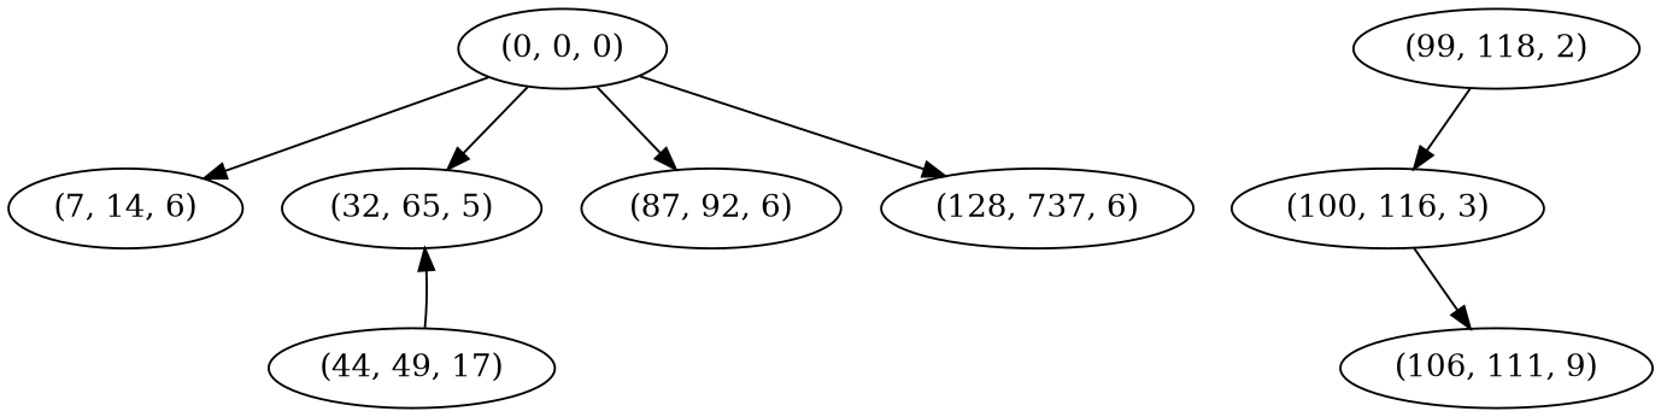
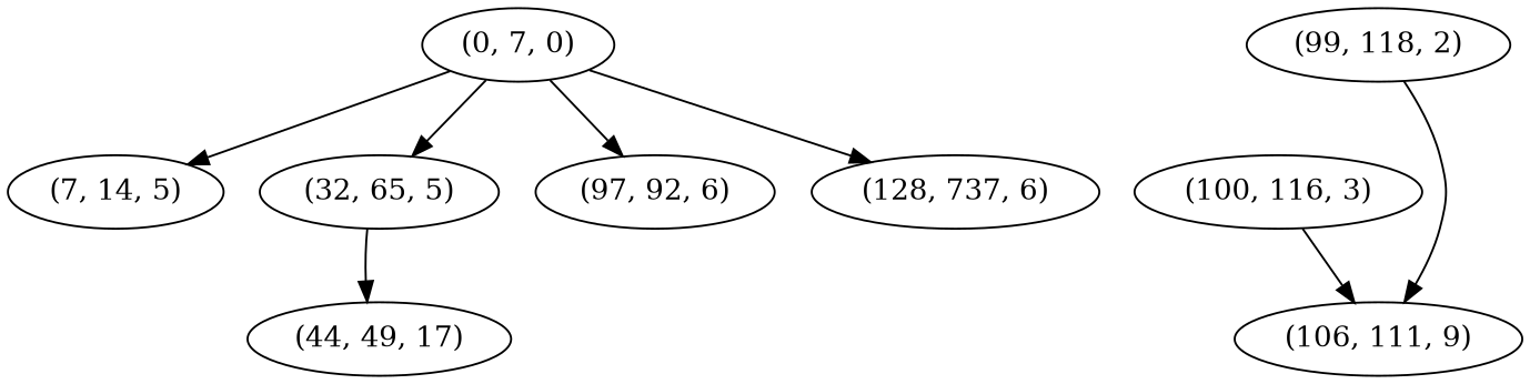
  digraph {
-   "(0, 0, 0)"
-   "(7, 14, 6)"
+   "(0, 0, 0)" [label="(0, 7, 0)"]
+   "(7, 14, 6)" [label="(7, 14, 5)"]
    "(32, 65, 5)"
-   "(87, 92, 6)"
+   "(87, 92, 6)" [label="(97, 92, 6)"]
    n5 [label="(128, 737, 6)"]
    "(44, 49, 17)"
    "(99, 118, 2)"
    "(100, 116, 3)"
    n9 [label="(106, 111, 9)"]
    "(0, 0, 0)" -> "(7, 14, 6)"
    "(0, 0, 0)" -> "(32, 65, 5)"
    "(0, 0, 0)" -> "(87, 92, 6)"
    "(0, 0, 0)" -> n5
-   "(44, 49, 17)" -> "(32, 65, 5)"
-   "(99, 118, 2)" -> "(100, 116, 3)"
+   "(32, 65, 5)" -> "(44, 49, 17)"
+   "(99, 118, 2)" -> n9
    "(100, 116, 3)" -> n9
  }
